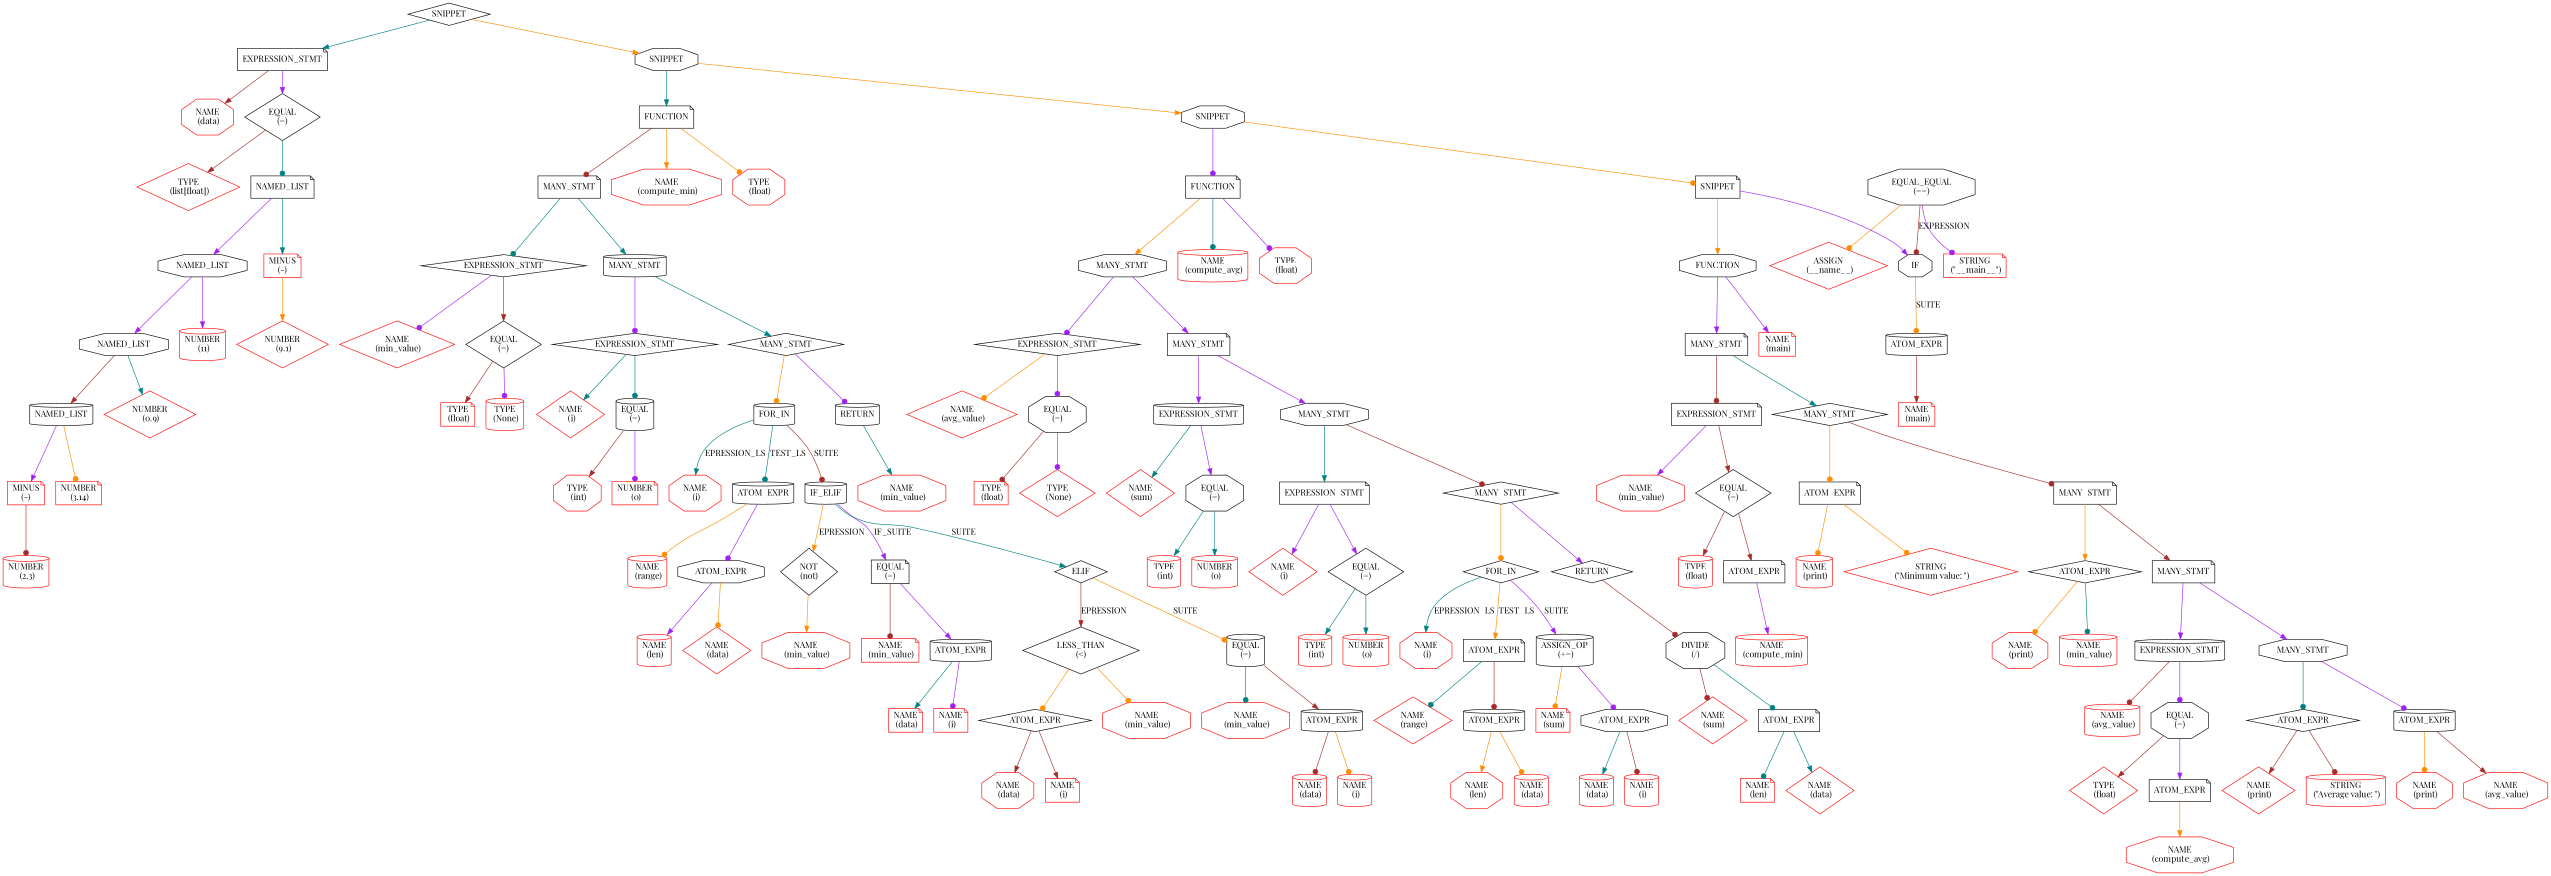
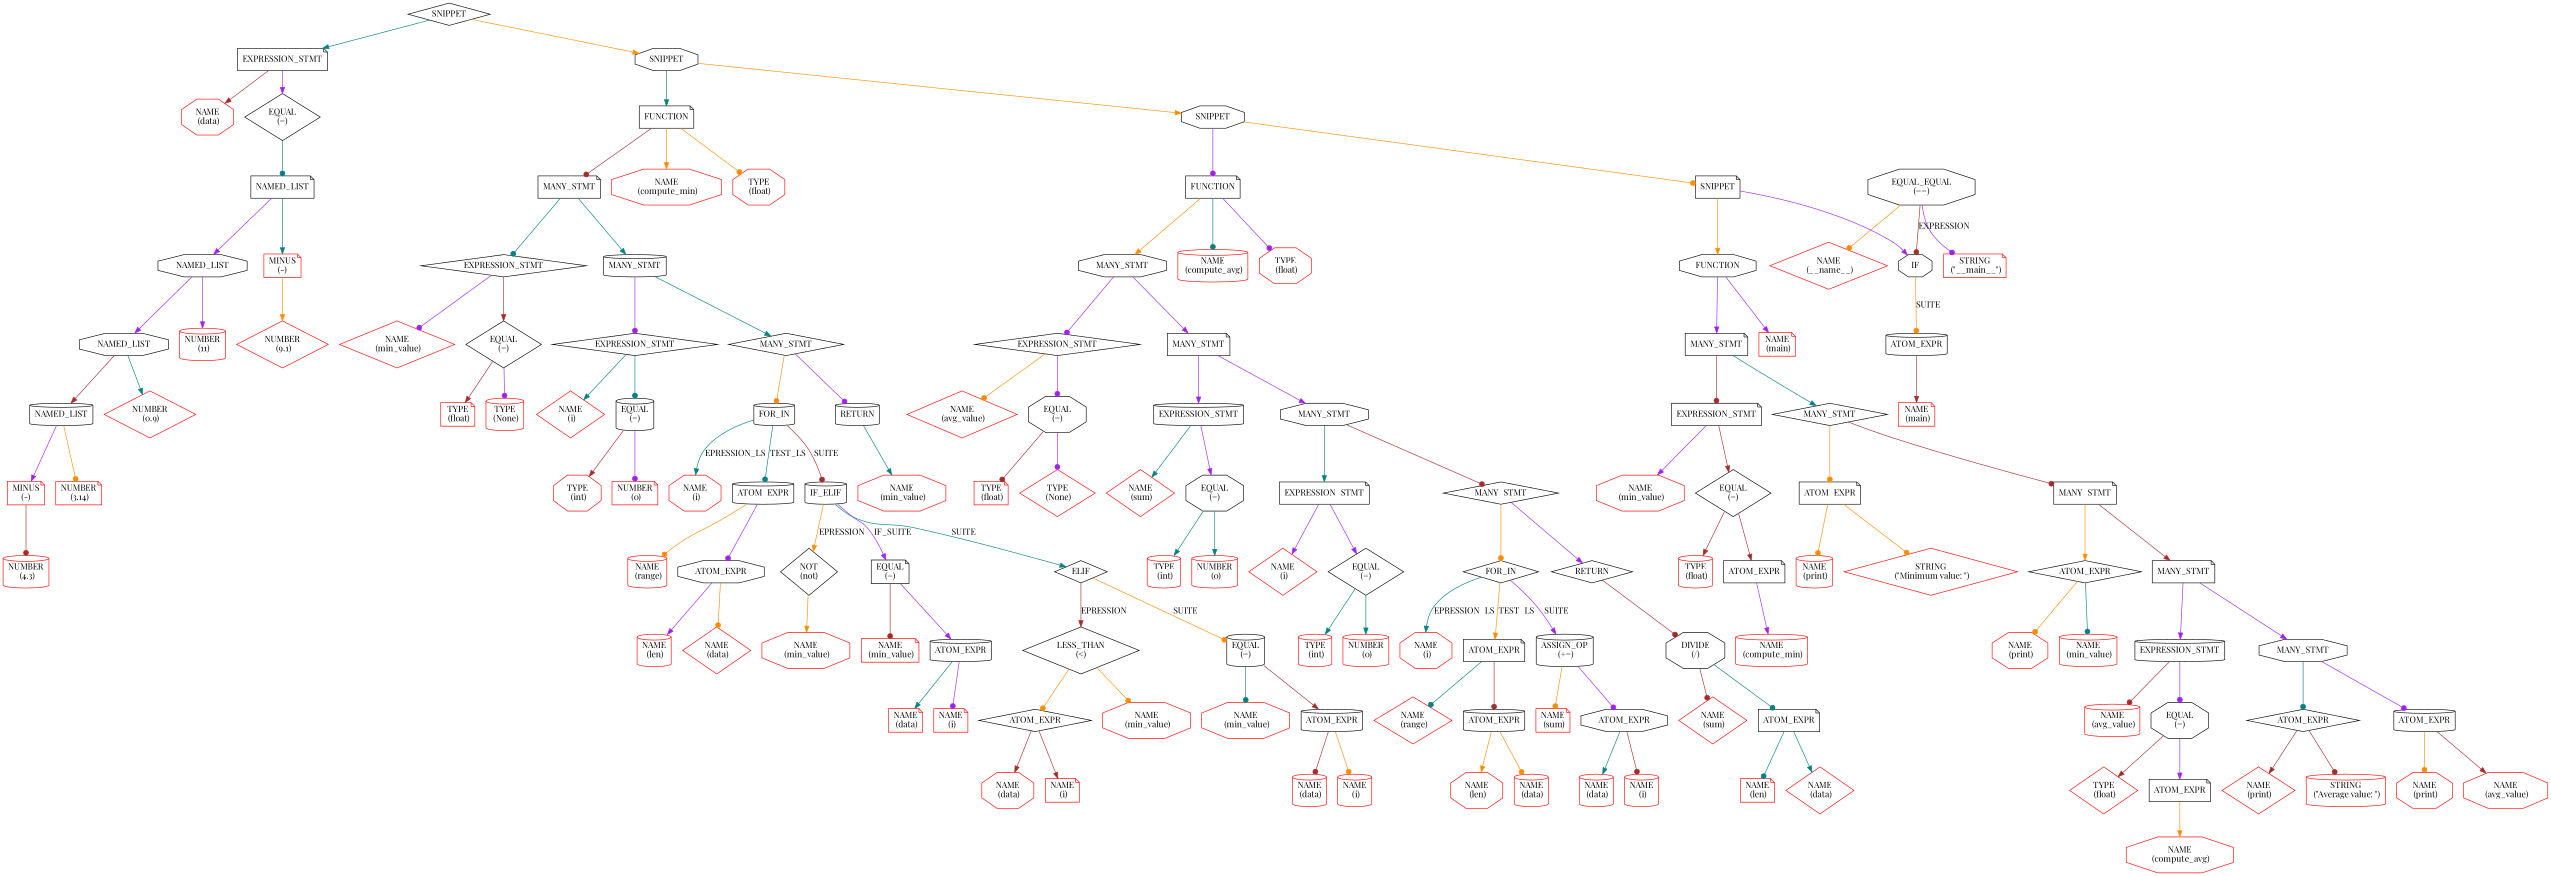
  digraph {
    fontname="Playfair Display"
    ordering=out
    node [color=red fontname="Playfair Display" shape=cylinder]
    edge [arrowhead=normal color=purple fontname="Playfair Display"]
    n1 [label="NAME\n (data)" shape=octagon]
-   n2 [label="TYPE\n (list[float])" shape=diamond]
    n3 [label="MINUS\n(-)" shape=note]
-   n4 [label="NUMBER\n (2.3)"]
+   n4 [label="NUMBER\n (4.3)"]
    n5 [label="NUMBER\n (3.14)" shape=note]
    n6 [label=NAMED_LIST color=""]
    n7 [label="NUMBER\n (0.9)" shape=diamond]
    n8 [label=NAMED_LIST shape=octagon color=""]
    n9 [label="NUMBER\n (11)"]
    n10 [label=NAMED_LIST shape=octagon color=""]
    n11 [label="MINUS\n(-)" shape=note]
    n12 [label="NUMBER\n (9.1)" shape=diamond]
    n13 [label=NAMED_LIST shape=note color=""]
    n14 [label="EQUAL\n(=)" shape=diamond color=""]
    n15 [label=EXPRESSION_STMT shape=note color=""]
    n16 [label="NAME\n (min_value)" shape=diamond]
    n17 [label="TYPE\n (float)" shape=note]
    n18 [label="TYPE\n (None)"]
    n19 [label="EQUAL\n(=)" shape=diamond color=""]
    n20 [label=EXPRESSION_STMT shape=diamond color=""]
    n21 [label="NAME\n (i)" shape=diamond]
    n22 [label="TYPE\n (int)" shape=octagon]
    n23 [label="NUMBER\n (0)" shape=note]
    n24 [label="EQUAL\n(=)" color=""]
    n25 [label=EXPRESSION_STMT shape=diamond color=""]
    n26 [label="NAME\n (i)" shape=octagon]
    n27 [label="NAME\n (range)"]
    n28 [label="NAME\n (len)"]
    n29 [label="NAME\n (data)" shape=diamond]
    n30 [label=ATOM_EXPR shape=octagon color=""]
    n31 [label=ATOM_EXPR color=""]
    n32 [label="NAME\n (min_value)" shape=octagon]
    n33 [label="NOT\n(not)" shape=diamond color=""]
    n34 [label="NAME\n (min_value)" shape=note]
    n35 [label="NAME\n (data)" shape=note]
    n36 [label="NAME\n (i)" shape=note]
    n37 [label=ATOM_EXPR color=""]
    n38 [label="EQUAL\n(=)" shape=note color=""]
    n39 [label="NAME\n (data)" shape=octagon]
    n40 [label="NAME\n (i)" shape=note]
    n41 [label=ATOM_EXPR shape=diamond color=""]
    n42 [label="LESS_THAN\n(<)" shape=diamond color=""]
    n43 [label="NAME\n (min_value)" shape=octagon]
    n44 [label="NAME\n (min_value)" shape=octagon]
    n45 [label="NAME\n (data)"]
    n46 [label="NAME\n (i)"]
    n47 [label=ATOM_EXPR color=""]
    n48 [label="EQUAL\n(=)" color=""]
    n49 [label=ELIF shape=diamond color=""]
    n50 [label=IF_ELIF color=""]
    n51 [label=FOR_IN color=""]
    n52 [label="NAME\n (min_value)" shape=octagon]
    n53 [label=RETURN color=""]
    n54 [label=MANY_STMT shape=diamond color=""]
    n55 [label=MANY_STMT color=""]
    n56 [label=MANY_STMT shape=note color=""]
    n57 [label=FUNCTION shape=note color=""]
    n58 [label="NAME\n (compute_min)" shape=octagon]
    n59 [label="TYPE\n (float)" shape=octagon]
    n60 [label="NAME\n (avg_value)" shape=diamond]
    n61 [label="TYPE\n (float)" shape=note]
    n62 [label="TYPE\n (None)" shape=diamond]
    n63 [label="EQUAL\n(=)" shape=octagon color=""]
    n64 [label=EXPRESSION_STMT shape=diamond color=""]
    n65 [label="NAME\n (sum)" shape=diamond]
    n66 [label="TYPE\n (int)"]
    n67 [label="NUMBER\n (0)"]
    n68 [label="EQUAL\n(=)" shape=octagon color=""]
    n69 [label=EXPRESSION_STMT color=""]
    n70 [label="NAME\n (i)" shape=diamond]
    n71 [label="TYPE\n (int)"]
    n72 [label="NUMBER\n (0)"]
    n73 [label="EQUAL\n(=)" shape=diamond color=""]
    n74 [label=EXPRESSION_STMT shape=note color=""]
    n75 [label="NAME\n (i)" shape=octagon]
    n76 [label="NAME\n (range)" shape=diamond]
    n77 [label="NAME\n (len)" shape=octagon]
    n78 [label="NAME\n (data)"]
    n79 [label=ATOM_EXPR color=""]
    n80 [label=ATOM_EXPR shape=note color=""]
    n81 [label="NAME\n (sum)" shape=note]
    n82 [label="ASSIGN_OP\n (+=)" color=""]
    n83 [label=ATOM_EXPR shape=octagon color=""]
    n84 [label="NAME\n (data)"]
    n85 [label="NAME\n (i)"]
    n86 [label=FOR_IN shape=diamond color=""]
    n87 [label="NAME\n (sum)" shape=diamond]
    n88 [label="DIVIDE\n(/)" shape=octagon color=""]
    n89 [label=ATOM_EXPR shape=note color=""]
    n90 [label="NAME\n (len)" shape=note]
    n91 [label="NAME\n (data)" shape=diamond]
    n92 [label=RETURN shape=diamond color=""]
    n93 [label=MANY_STMT shape=diamond color=""]
    n94 [label=MANY_STMT shape=octagon color=""]
    n95 [label=MANY_STMT shape=note color=""]
    n96 [label=MANY_STMT shape=octagon color=""]
    n97 [label=FUNCTION shape=note color=""]
    n98 [label="NAME\n (compute_avg)"]
    n99 [label="TYPE\n (float)" shape=octagon]
    n100 [label="NAME\n (min_value)" shape=octagon]
    n101 [label="TYPE\n (float)"]
    n102 [label="NAME\n (compute_min)"]
    n103 [label=ATOM_EXPR shape=note color=""]
    n104 [label="EQUAL\n(=)" shape=diamond color=""]
    n105 [label=EXPRESSION_STMT shape=note color=""]
    n106 [label="NAME\n (print)"]
    n107 [label="STRING\n (\"Minimum value: \")" shape=diamond]
    n108 [label=ATOM_EXPR shape=note color=""]
    n109 [label="NAME\n (print)" shape=octagon]
    n110 [label="NAME\n (min_value)"]
    n111 [label=ATOM_EXPR shape=diamond color=""]
    n112 [label="NAME\n (avg_value)"]
    n113 [label="TYPE\n (float)" shape=diamond]
    n114 [label="NAME\n (compute_avg)" shape=octagon]
    n115 [label=ATOM_EXPR shape=note color=""]
    n116 [label="EQUAL\n(=)" shape=octagon color=""]
    n117 [label=EXPRESSION_STMT color=""]
    n118 [label="NAME\n (print)" shape=diamond]
    n119 [label="STRING\n (\"Average value: \")"]
    n120 [label=ATOM_EXPR shape=diamond color=""]
    n121 [label="NAME\n (print)" shape=octagon]
    n122 [label="NAME\n (avg_value)" shape=octagon]
    n123 [label=ATOM_EXPR color=""]
    n124 [label=MANY_STMT shape=octagon color=""]
    n125 [label=MANY_STMT shape=note color=""]
    n126 [label=MANY_STMT shape=note color=""]
    n127 [label=MANY_STMT shape=diamond color=""]
    n128 [label=MANY_STMT shape=note color=""]
    n129 [label=FUNCTION shape=octagon color=""]
    n130 [label="NAME\n (main)" shape=note]
-   n131 [label="ASSIGN\n (__name__)" shape=diamond]
+   n131 [label="NAME\n (__name__)" shape=diamond]
    n132 [label="EQUAL_EQUAL\n(==)" shape=octagon color=""]
    n133 [label="STRING\n (\"__main__\")" shape=note]
    n134 [label=IF shape=octagon color=""]
    n135 [label="NAME\n (main)" shape=note]
    n136 [label=ATOM_EXPR color=""]
    n137 [label=SNIPPET shape=note color=""]
    n138 [label=SNIPPET shape=octagon color=""]
    n139 [label=SNIPPET shape=octagon color=""]
    n140 [label=SNIPPET shape=diamond color=""]
    n3 -> n4 [arrowhead=dot color=brown]
    n6 -> n3
    n6 -> n5 [arrowhead=dot color=darkorange]
    n8 -> n6 [color=brown]
    n8 -> n7 [color=teal]
    n10 -> n8
    n10 -> n9
    n11 -> n12 [color=darkorange]
    n13 -> n10
    n13 -> n11 [color=teal]
-   n14 -> n2 [color=brown]
    n14 -> n13 [arrowhead=dot color=teal]
    n15 -> n1 [color=brown]
    n15 -> n14
    n19 -> n17 [color=brown]
    n19 -> n18 [arrowhead=dot]
    n20 -> n16 [arrowhead=dot]
    n20 -> n19 [color=brown]
    n24 -> n22 [color=brown]
    n24 -> n23 [arrowhead=dot]
    n25 -> n21 [color=teal]
    n25 -> n24 [arrowhead=dot color=teal]
    n30 -> n28
    n30 -> n29 [arrowhead=dot color=darkorange]
    n31 -> n27 [arrowhead=dot color=darkorange]
    n31 -> n30 [arrowhead=dot]
    n33 -> n32 [color=darkorange]
    n37 -> n35 [color=teal]
    n37 -> n36 [arrowhead=dot]
    n38 -> n34 [arrowhead=dot color=brown]
    n38 -> n37
    n41 -> n39 [color=brown]
    n41 -> n40 [color=brown]
    n42 -> n41 [arrowhead=dot color=darkorange]
    n42 -> n43 [arrowhead=dot color=darkorange]
    n47 -> n45 [arrowhead=dot color=brown]
    n47 -> n46 [arrowhead=dot color=darkorange]
    n48 -> n44 [arrowhead=dot color=teal]
    n48 -> n47 [color=brown]
    n49 -> n42 [color=brown label=EPRESSION]
    n49 -> n48 [arrowhead=dot color=darkorange label=SUITE]
    n50 -> n33 [color=darkorange label=EPRESSION]
    n50 -> n38 [label=IF_SUITE]
    n50 -> n49 [color=teal label=SUITE]
    n51 -> n26 [color=teal label=EPRESSION_LS]
    n51 -> n31 [arrowhead=dot color=teal label=TEST_LS]
    n51 -> n50 [arrowhead=dot color=brown label=SUITE]
    n53 -> n52 [color=teal]
    n54 -> n51 [arrowhead=dot color=darkorange]
    n54 -> n53 [arrowhead=dot]
    n55 -> n25 [arrowhead=dot]
    n55 -> n54 [color=teal]
    n56 -> n20 [arrowhead=dot color=teal]
    n56 -> n55 [color=teal]
    n57 -> n56 [arrowhead=dot color=brown]
    n57 -> n58 [color=darkorange]
    n57 -> n59 [arrowhead=dot color=darkorange]
    n63 -> n61 [arrowhead=dot color=brown]
    n63 -> n62 [arrowhead=dot]
    n64 -> n60 [arrowhead=dot color=darkorange]
    n64 -> n63 [arrowhead=dot]
    n68 -> n66 [color=teal]
    n68 -> n67 [color=teal]
    n69 -> n65 [color=teal]
    n69 -> n68
    n73 -> n71 [color=teal]
    n73 -> n72 [color=teal]
    n74 -> n70
    n74 -> n73
    n79 -> n77 [color=darkorange]
    n79 -> n78 [arrowhead=dot color=darkorange]
    n80 -> n76 [arrowhead=dot color=teal]
    n80 -> n79 [arrowhead=dot color=brown]
    n82 -> n81 [arrowhead=dot color=darkorange]
    n82 -> n83 [arrowhead=dot]
    n83 -> n84 [color=teal]
    n83 -> n85 [arrowhead=dot color=brown]
    n86 -> n75 [color=teal label=EPRESSION_LS]
    n86 -> n80 [color=darkorange label=TEST_LS]
    n86 -> n82 [label=SUITE]
    n88 -> n87 [arrowhead=dot color=brown]
    n88 -> n89 [arrowhead=dot color=teal]
    n89 -> n90 [arrowhead=dot color=teal]
    n89 -> n91 [color=teal]
    n92 -> n88 [arrowhead=dot color=brown]
    n93 -> n86 [arrowhead=dot color=darkorange]
    n93 -> n92
    n94 -> n74 [color=teal]
    n94 -> n93 [arrowhead=dot color=brown]
    n95 -> n69
    n95 -> n94
    n96 -> n64 [arrowhead=dot]
    n96 -> n95
    n97 -> n96 [color=darkorange]
    n97 -> n98 [arrowhead=dot color=teal]
    n97 -> n99 [arrowhead=dot]
    n103 -> n102
    n104 -> n101 [color=brown]
    n104 -> n103 [color=brown]
    n105 -> n100
    n105 -> n104 [color=brown]
    n108 -> n106 [arrowhead=dot color=darkorange]
    n108 -> n107 [arrowhead=dot color=darkorange]
    n111 -> n109 [arrowhead=dot color=darkorange]
    n111 -> n110 [arrowhead=dot color=teal]
    n115 -> n114 [color=darkorange]
    n116 -> n113 [color=brown]
    n116 -> n115
    n117 -> n112 [arrowhead=dot color=brown]
    n117 -> n116 [arrowhead=dot]
    n120 -> n118 [color=brown]
    n120 -> n119 [arrowhead=dot color=brown]
    n123 -> n121 [arrowhead=dot color=darkorange]
    n123 -> n122 [color=brown]
    n124 -> n120 [arrowhead=dot color=teal]
    n124 -> n123 [arrowhead=dot]
    n125 -> n117
    n125 -> n124
    n126 -> n111 [color=darkorange]
    n126 -> n125 [color=brown]
    n127 -> n108 [arrowhead=dot color=darkorange]
    n127 -> n126 [arrowhead=dot color=brown]
    n128 -> n105 [arrowhead=dot color=brown]
    n128 -> n127 [color=teal]
    n129 -> n128
    n129 -> n130
    n132 -> n131 [arrowhead=dot color=darkorange]
    n132 -> n133 [arrowhead=dot]
    n132 -> n134 [arrowhead=dot color=brown label=EXPRESSION]
    n134 -> n136 [arrowhead=dot color=darkorange label=SUITE]
    n136 -> n135 [color=brown]
    n137 -> n129 [color=darkorange]
    n137 -> n134
    n138 -> n97 [arrowhead=dot]
    n138 -> n137 [arrowhead=dot color=darkorange]
    n139 -> n57 [color=teal]
    n139 -> n138 [color=darkorange]
    n140 -> n15 [color=teal]
    n140 -> n139 [color=darkorange]
  }
